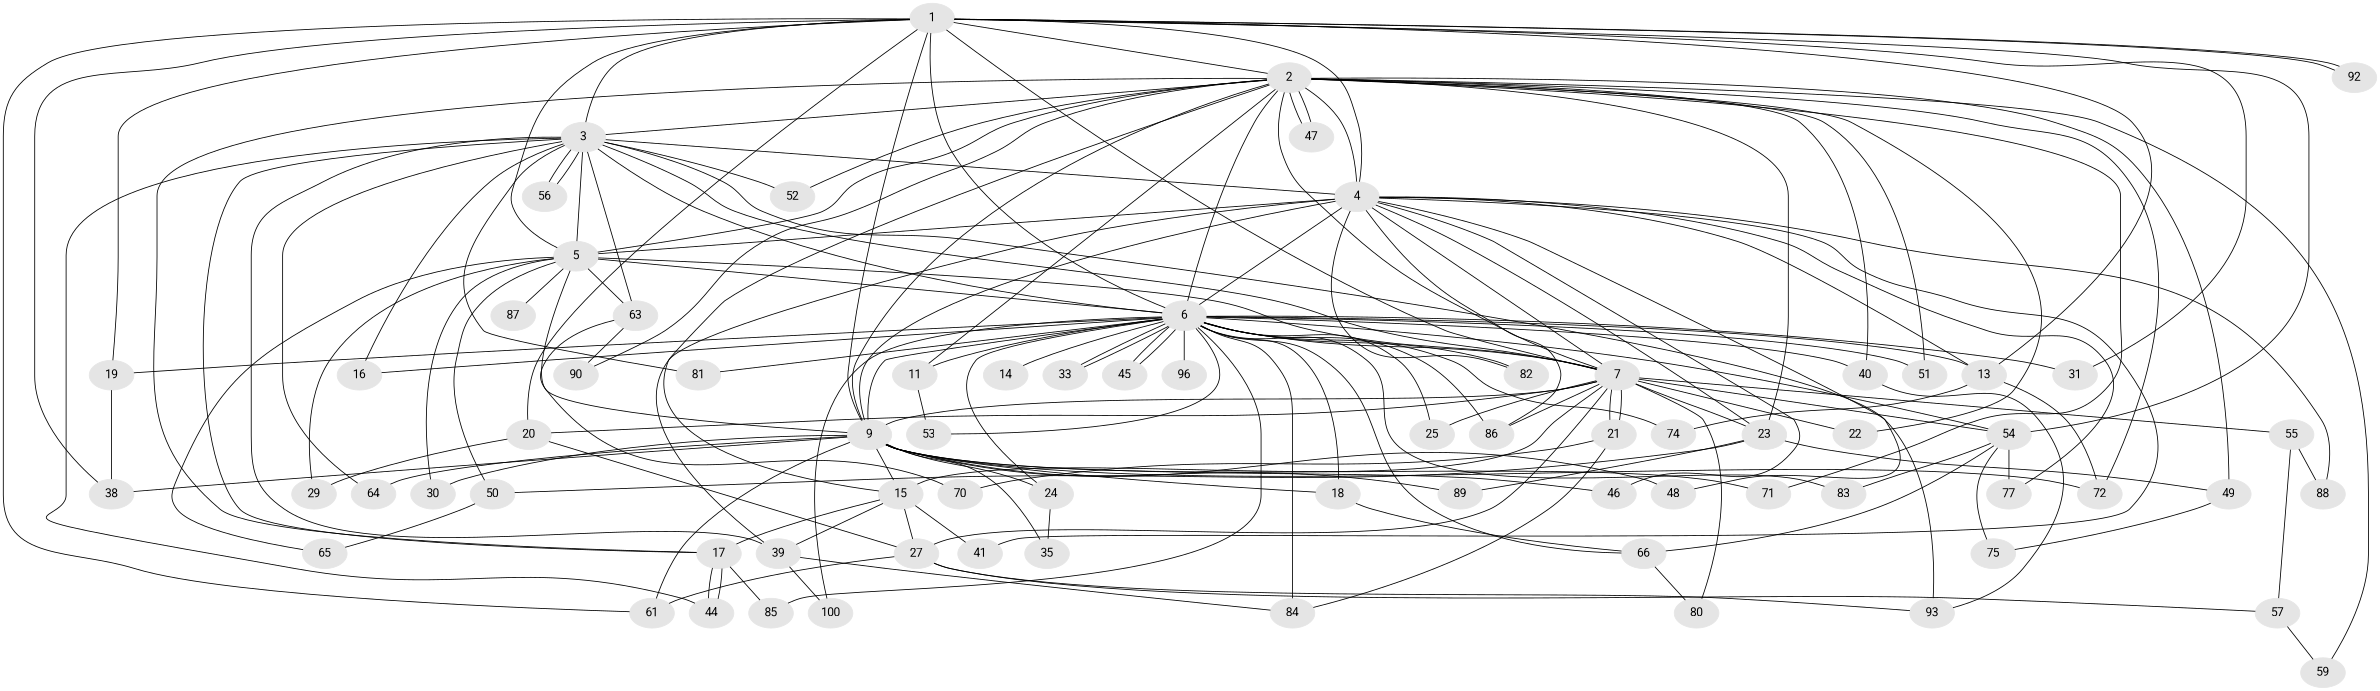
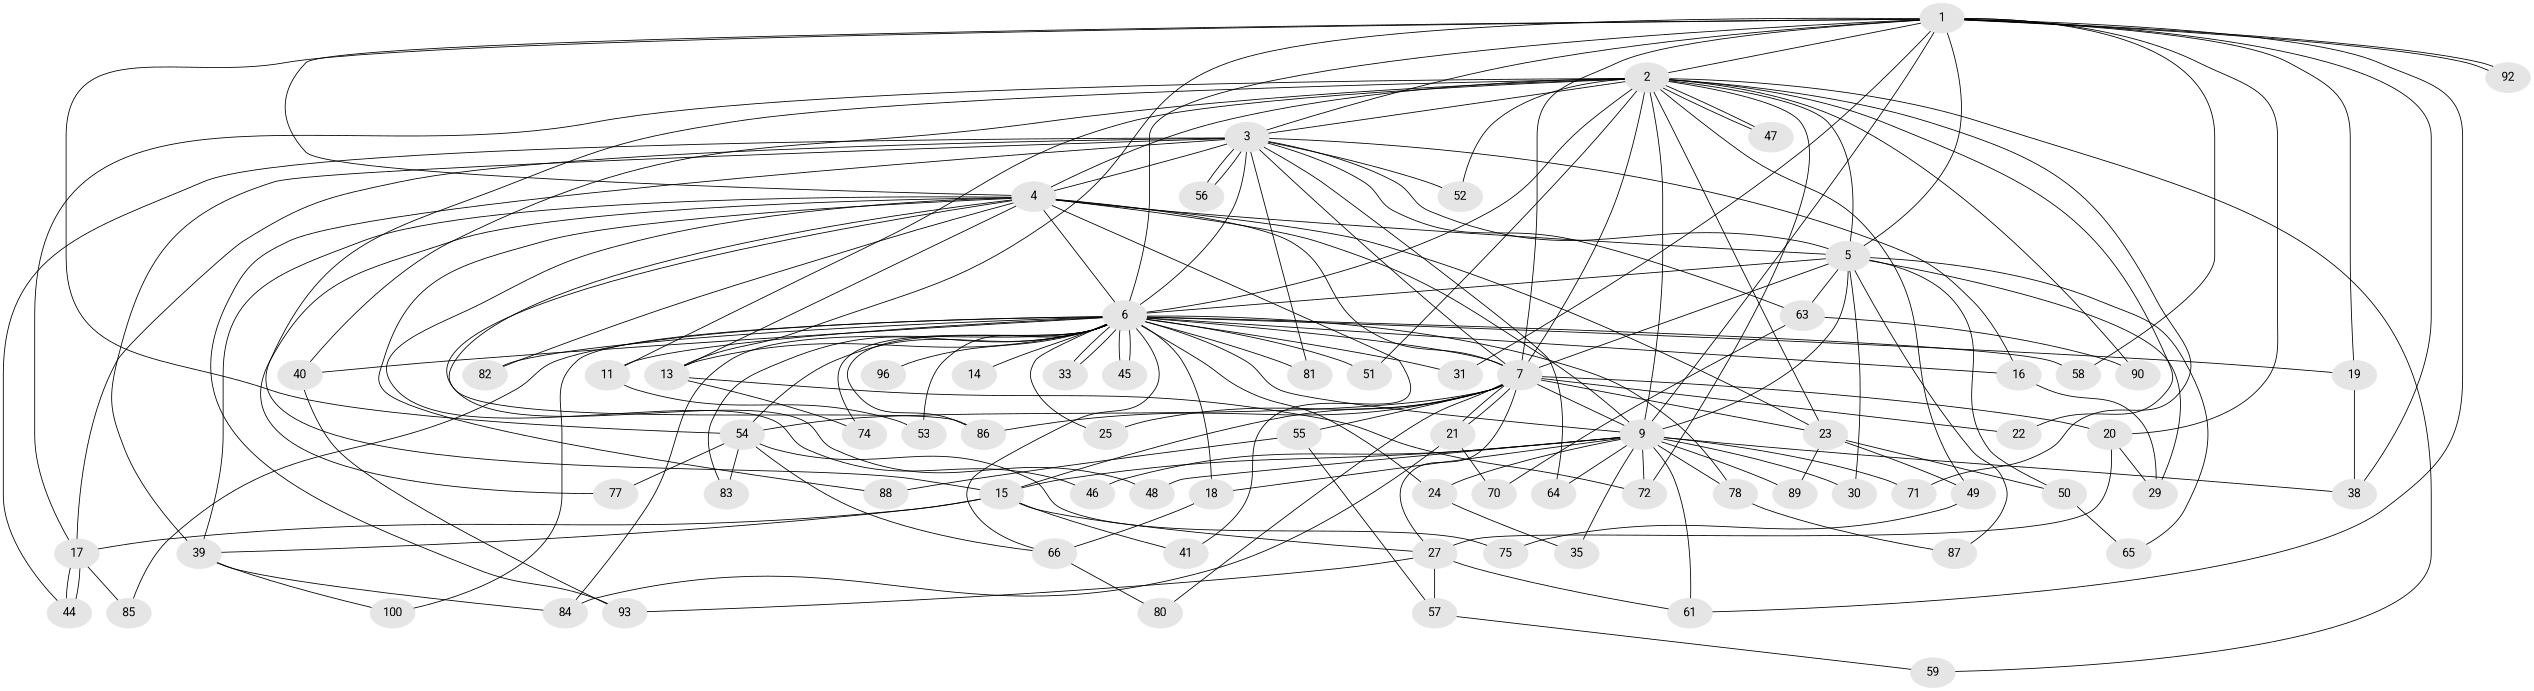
  graph {
    fontname=Roboto
    node [color=gray90 fontname=Roboto style=filled]
    edge [fontname=Roboto]
    1 [super="+52"]
    2 [super="+12"]
    3 [super="+60"]
    4 [super="+8"]
    5 [super="+68"]
    6 [super="+10"]
    7 [super="+32"]
    9 [super="+67"]
    13 [super="+26"]
    19 [super="+37"]
    20 [super="+28"]
    31
    38
    54 [super="+76"]
+   58
    61 [super="+77"]
    92
    11
    15 [super="+34"]
    17
    22
    23 [super="+36"]
    40
    47
    49
    51
    59
    n28 [label=52]
    71
    72 [super="+98"]
    90
    16
    39 [super="+43"]
    44 [super="+69"]
    56
    63
    64
    81
    93 [super="+94"]
    41
    46
    48
    n43 [label=77]
    82
    86 [super="+91"]
    88
    29
    30
    50
    65
    87
    14
    18
    24
    25
    33
    45
    53
    66 [super="+73"]
    74
+   78 [super="+95"]
    83
    84
    85
    96
    100
    27 [super="+99"]
    21 [super="+97"]
    55
    80
    35
    89
    75
    70
    57
    1 -- 2
    1 -- 3
    1 -- 4 [weight=2]
    1 -- 5
    1 -- 6 [weight=2]
    1 -- 7
    1 -- 9 [weight=2]
    1 -- 13
    1 -- 19 [weight=2]
    1 -- 20
    1 -- 31
    1 -- 38
    1 -- 54
+   1 -- 58
    1 -- 61
    1 -- 92
    1 -- 92
    2 -- 3
    2 -- 4 [weight=2]
    2 -- 5
    2 -- 6 [weight=2]
    2 -- 7
    2 -- 9
    2 -- 11
    2 -- 15
    2 -- 17
    2 -- 22
    2 -- 23
    2 -- 40
    2 -- 47
    2 -- 47
    2 -- 49
    2 -- 51
    2 -- 59
    2 -- n28
    2 -- 71
    2 -- 72
    2 -- 90
    3 -- 4 [weight=2]
    3 -- 5
    3 -- 6 [weight=2]
    3 -- 7
    3 -- 17
    3 -- n28
    3 -- 16
    3 -- 39
    3 -- 44
    3 -- 56
    3 -- 56
    3 -- 63
    3 -- 64
    3 -- 81
    3 -- 93
    4 -- 5 [weight=2]
    4 -- 6 [weight=4]
    4 -- 7 [weight=2]
    4 -- 9 [weight=2]
    4 -- 13
    4 -- 23
    4 -- 39
    4 -- 41
    4 -- 46
    4 -- 48
    4 -- n43
    4 -- 82
    4 -- 86
    4 -- 88
    5 -- 6 [weight=2]
    5 -- 7
    5 -- 9
    5 -- 63
    5 -- 29
    5 -- 30
    5 -- 50
    5 -- 65
    5 -- 87
    6 -- 7 [weight=2]
    6 -- 9 [weight=2]
    6 -- 13
    6 -- 19
    6 -- 31
    6 -- 54
+   6 -- 58
    6 -- 11
    6 -- 40
    6 -- 51
    6 -- 16
    6 -- 81
    6 -- 82
    6 -- 86
    6 -- 14 [weight=2]
    6 -- 18
    6 -- 24
    6 -- 25
    6 -- 33
    6 -- 33
    6 -- 45
    6 -- 45
    6 -- 53
    6 -- 66
    6 -- 74
+   6 -- 78
    6 -- 83
    6 -- 84
    6 -- 85
    6 -- 96 [weight=2]
    6 -- 100
    7 -- 9 [weight=2]
    7 -- 20
    7 -- 54
    7 -- 15
    7 -- 22
    7 -- 23
    7 -- 86
    7 -- 25
    7 -- 27
    7 -- 21
    7 -- 21
    7 -- 55
    7 -- 80
    9 -- 38
    9 -- 61
    9 -- 15
    9 -- 71
    9 -- 72
    9 -- 64
    9 -- 46
    9 -- 48
    9 -- 30
    9 -- 18
    9 -- 24
+   9 -- 78 [weight=2]
    9 -- 35
    9 -- 89
    13 -- 72
    13 -- 74
    19 -- 38
    20 -- 29
    20 -- 27
    54 -- n43
    54 -- 66
    54 -- 83
    54 -- 75
    11 -- 53
    15 -- 17
    15 -- 39
    15 -- 41
    15 -- 27
    17 -- 44
    17 -- 44
    17 -- 85
    23 -- 49
    23 -- 50
    23 -- 89
    40 -- 93
    49 -- 75
+   16 -- 29
    39 -- 84
    39 -- 100
    63 -- 90
    63 -- 70
    50 -- 65
    18 -- 66
    24 -- 35
    66 -- 80
+   78 -- 87
    27 -- 61
    27 -- 93
    27 -- 57
    21 -- 84
    21 -- 70
    55 -- 88
    55 -- 57
    57 -- 59
  }
